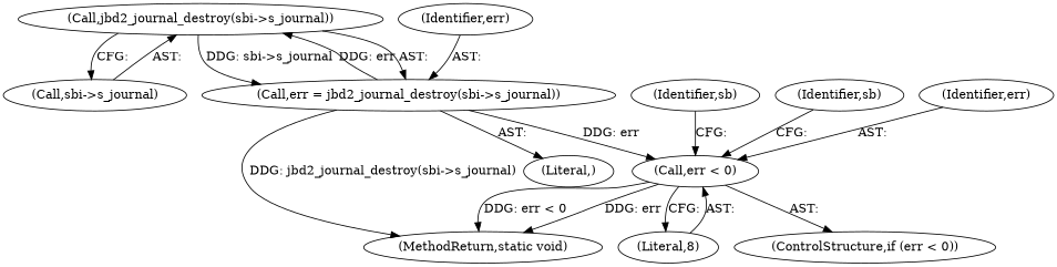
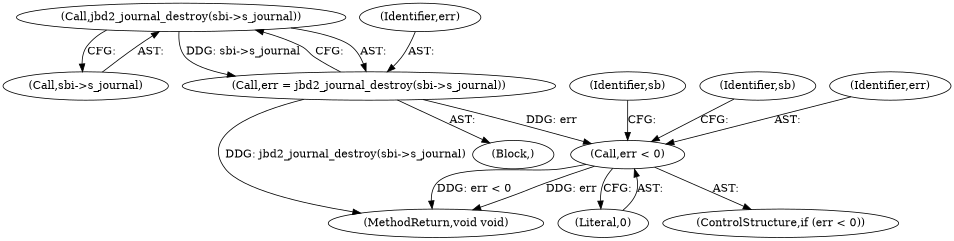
  digraph {
    n1 [label="(Call,jbd2_journal_destroy(sbi->s_journal))"]
    n2 [label="(Call,err = jbd2_journal_destroy(sbi->s_journal))"]
    n3 [label="(Call,sbi->s_journal)"]
    n4 [label="(Call,err < 0)"]
-   n5 [label="(MethodReturn,static void)"]
-   n6 [label="(Literal,)"]
-   n7 [label="(Literal,8)"]
+   n5 [label="(MethodReturn,void void)"]
+   n6 [label="(Block,)"]
+   n7 [label="(Literal,0)"]
    n8 [label="(ControlStructure,if (err < 0))"]
    n9 [label="(Identifier,sb)"]
    n10 [label="(Identifier,sb)"]
    n11 [label="(Identifier,err)"]
    n12 [label="(Identifier,err)"]
    n1 -> n2 [label="AST: "]
    n1 -> n2 [label="DDG: sbi->s_journal"]
    n1 -> n3 [label="CFG: "]
-   n2 -> n1 [label="DDG: err"]
+   n2 -> n1 [label="CFG: "]
    n2 -> n4 [label="DDG: err"]
    n2 -> n5 [label="DDG: jbd2_journal_destroy(sbi->s_journal)"]
    n2 -> n6 [label="AST: "]
    n3 -> n1 [label="AST: "]
    n4 -> n5 [label="DDG: err"]
    n4 -> n5 [label="DDG: err < 0"]
    n4 -> n7 [label="CFG: "]
    n4 -> n8 [label="AST: "]
    n7 -> n4 [label="AST: "]
    n9 -> n4 [label="CFG: "]
    n10 -> n4 [label="CFG: "]
    n11 -> n4 [label="AST: "]
    n12 -> n2 [label="AST: "]
  }
